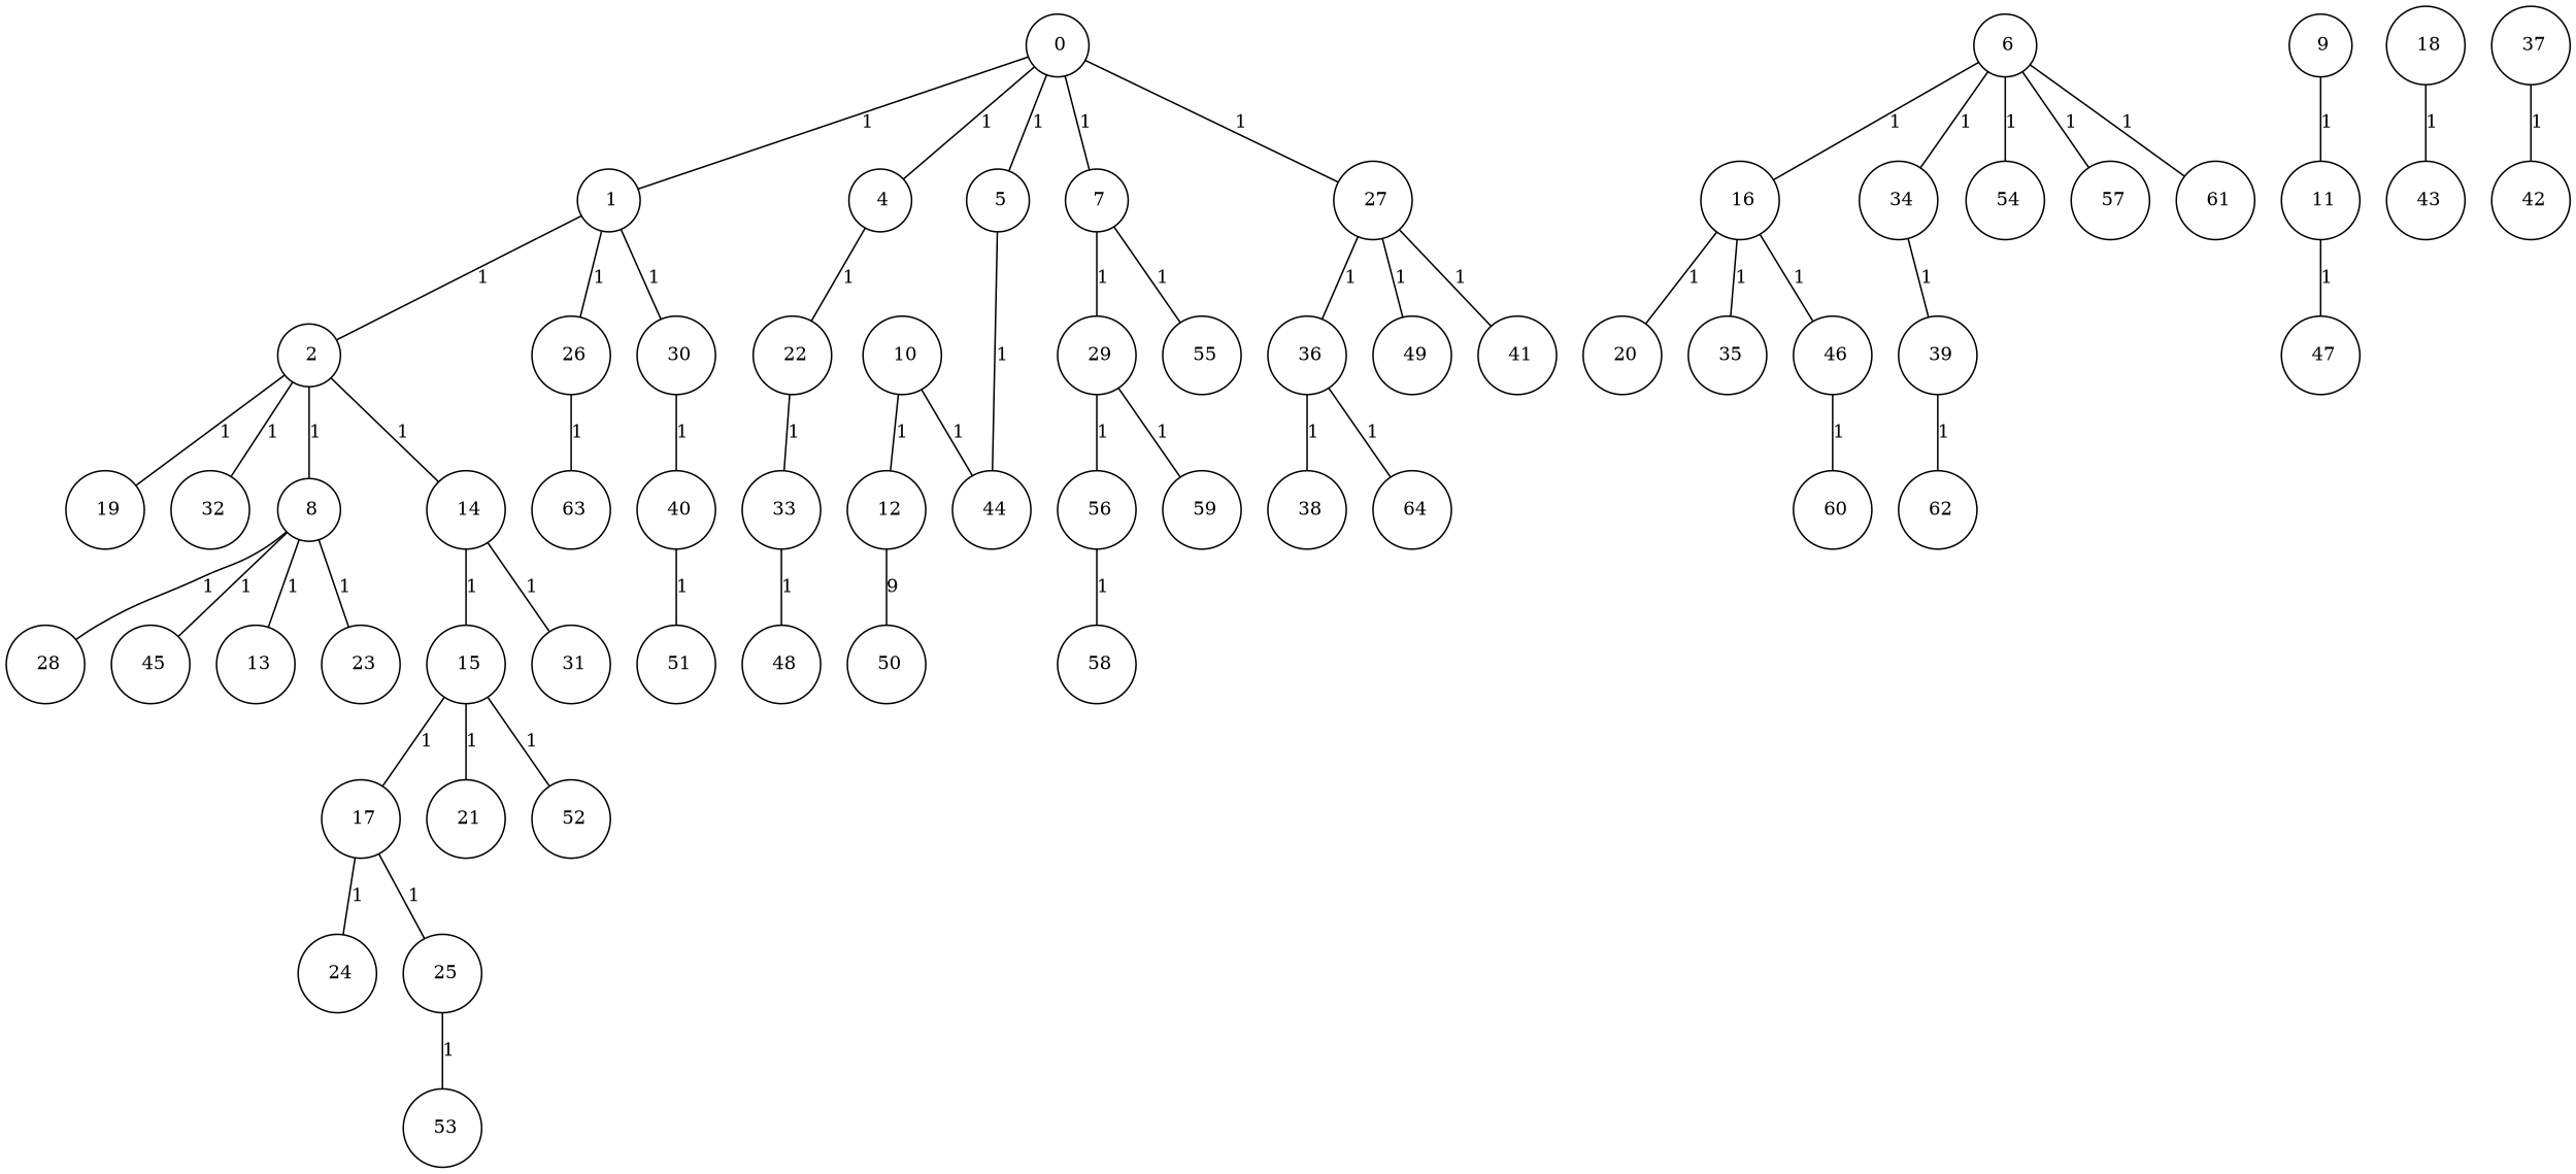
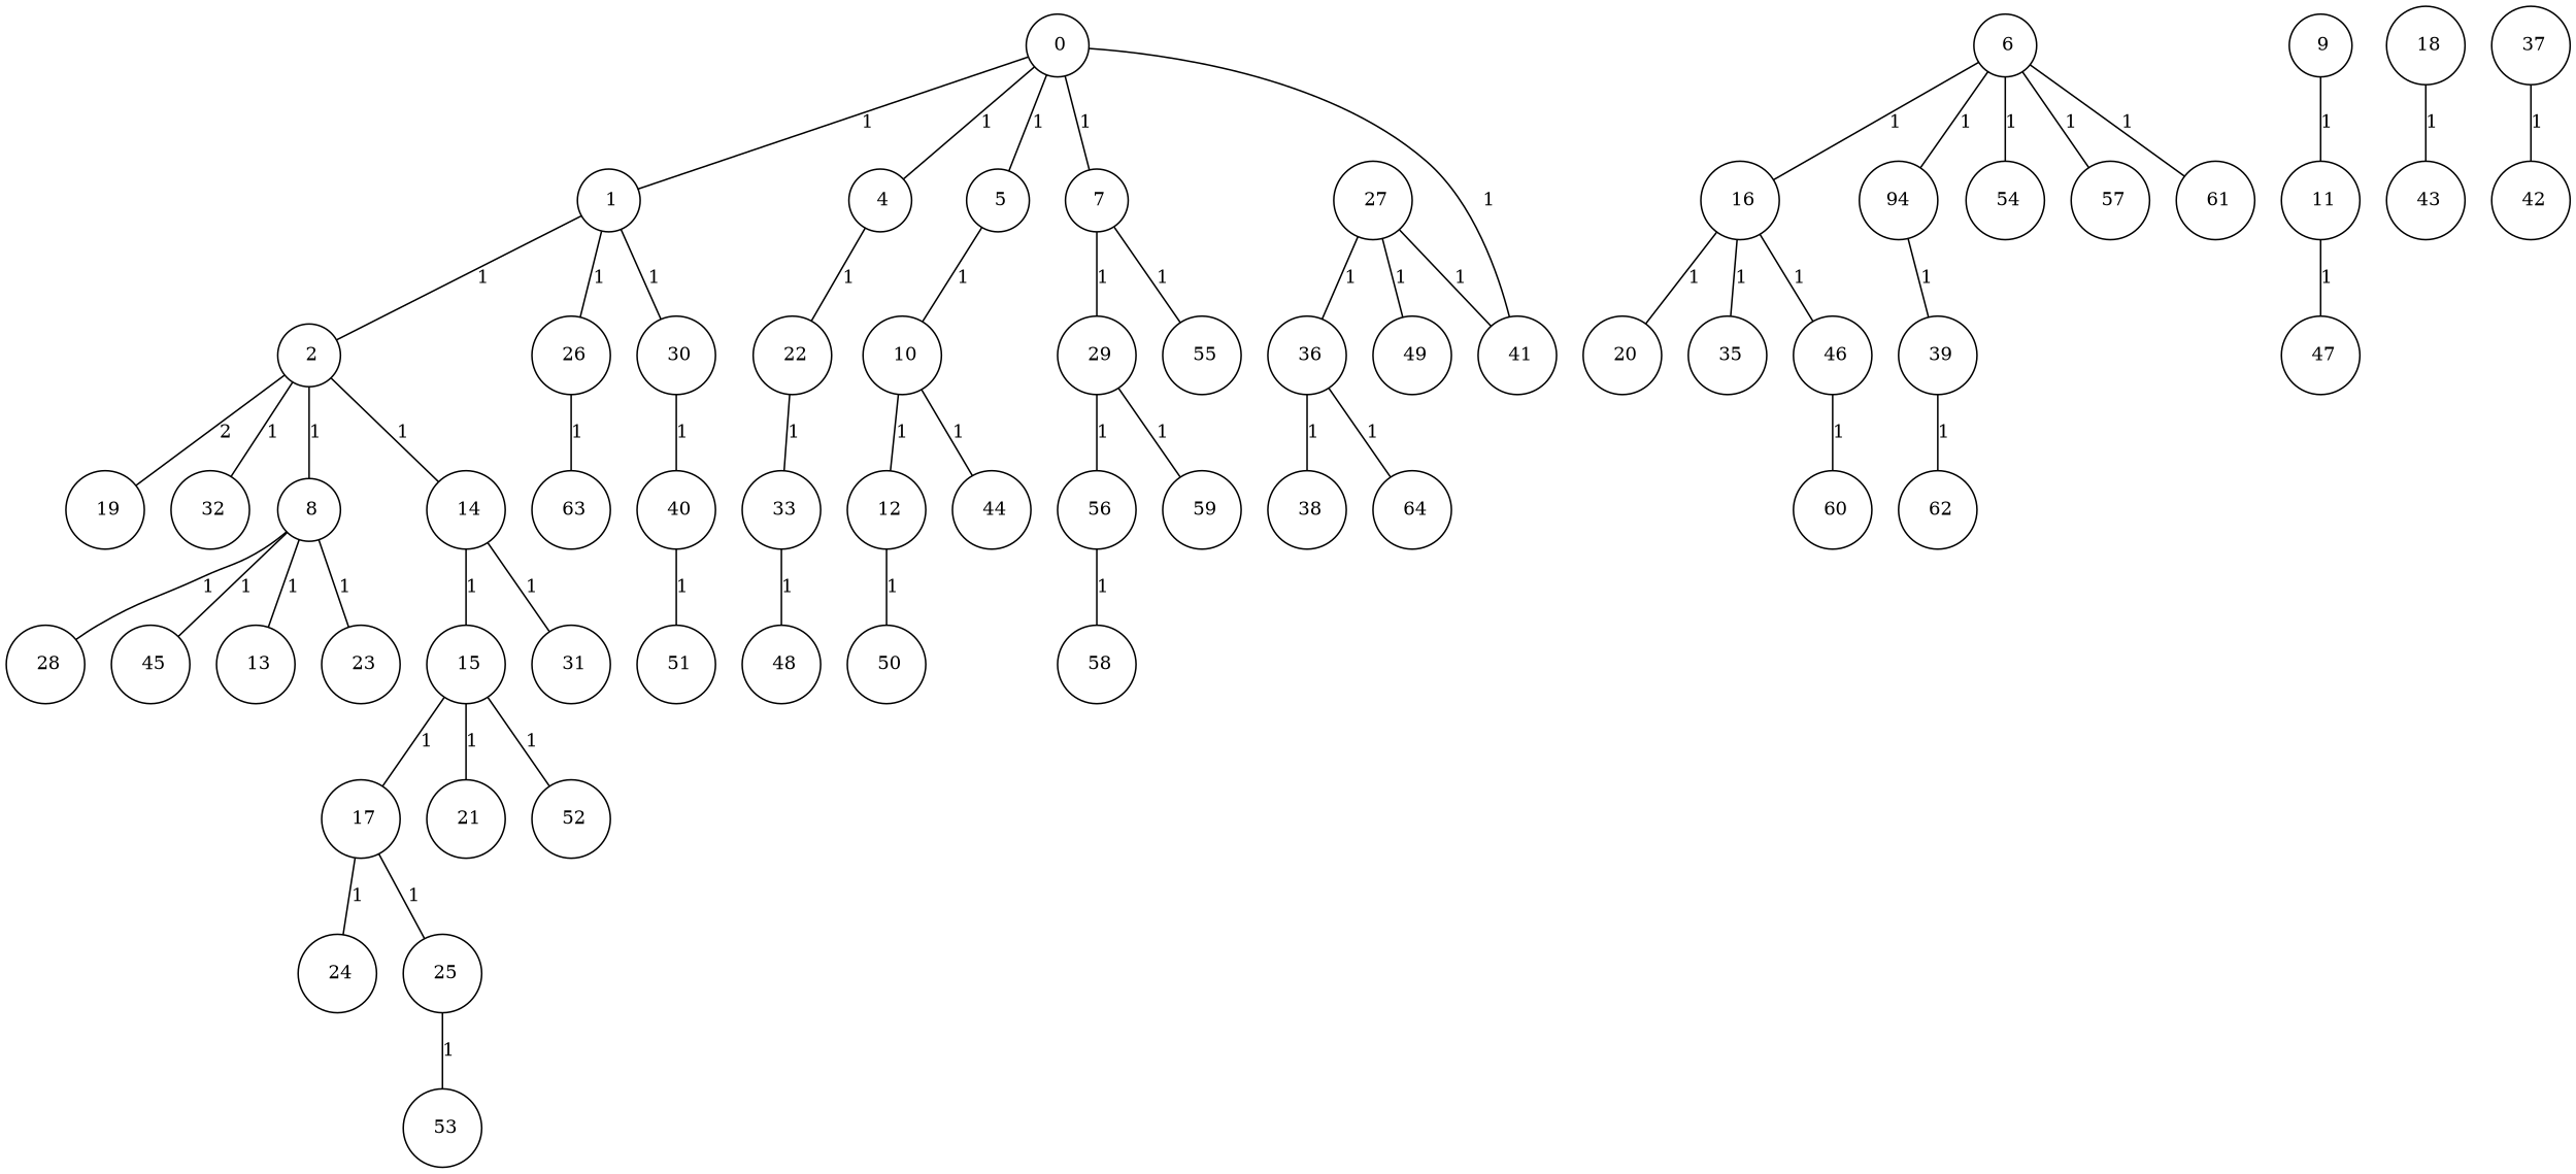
  graph {
    fixedsize="true;"
    node [color=black fontsize=12 hight=.12 shape=circle]
    edge [fontsize=12]
    n1 [label=" 0" width=.12]
    n2 [label=" 1" width=.12]
    n3 [label=" 4" width=.12]
    n4 [label=" 5" width=.12]
    n5 [label=" 7" width=.12]
    n6 [label=" 27" width=.12]
    n7 [label=" 2" width=.12]
    n8 [label=" 26" width=.12]
    n9 [label=" 30" width=.12]
    n10 [label=" 22" width=.12]
    n11 [label=" 10" width=.12]
    n12 [label=" 29" width=.12]
    n13 [label=" 55" width=.12]
    n14 [label=" 36" width=.12]
    n15 [label=" 41" width=.12]
    n16 [label=" 49" width=.12]
    n17 [label=" 8" width=.12]
    n18 [label=" 14" width=.12]
    n19 [label=" 19" width=.12]
    n20 [label=" 32" width=.12]
    n21 [label=" 63" width=.12]
    n22 [label=" 40" width=.12]
    n23 [label=" 13" width=.12]
    n24 [label=" 23" width=.12]
    n25 [label=" 28" width=.12]
    n26 [label=" 45" width=.12]
    n27 [label=" 15" width=.12]
    n28 [label=" 31" width=.12]
    n29 [label=" 6" width=.12]
    n30 [label=" 16" width=.12]
-   n31 [label=" 34" width=.12]
+   n31 [label=94 width=.12]
    n32 [label=" 54" width=.12]
    n33 [label=" 57" width=.12]
    n34 [label=" 61" width=.12]
    n35 [label=" 9" width=.12]
    n36 [label=" 11" width=.12]
    n37 [label=" 33" width=.12]
    n38 [label=" 12" width=.12]
    n39 [label=" 44" width=.12]
    n40 [label=" 20" width=.12]
    n41 [label=" 35" width=.12]
    n42 [label=" 46" width=.12]
    n43 [label=" 39" width=.12]
    n44 [label=" 56" width=.12]
    n45 [label=" 59" width=.12]
    n46 [label=" 47" width=.12]
    n47 [label=" 50" width=.12]
    n48 [label=" 17" width=.12]
    n49 [label=" 21" width=.12]
    n50 [label=" 52" width=.12]
    n51 [label=" 24" width=.12]
    n52 [label=" 25" width=.12]
    n53 [label=" 60" width=.12]
    n54 [label=" 18" width=.12]
    n55 [label=" 43" width=.12]
    n56 [label=" 53" width=.12]
    n57 [label=" 48" width=.12]
    n58 [label=" 38" width=.12]
    n59 [label=" 64" width=.12]
    n60 [label=" 58" width=.12]
    n61 [label=" 51" width=.12]
    n62 [label=" 37" width=.12]
    n63 [label=" 42" width=.12]
    n64 [label=" 62" width=.12]
    n1 -- n2 [label=1]
    n1 -- n3 [label=1]
    n1 -- n4 [label=1]
    n1 -- n5 [label=1]
-   n1 -- n6 [label=1]
+   n1 -- n15 [label=1]
    n2 -- n7 [label=1]
    n2 -- n8 [label=1]
    n2 -- n9 [label=1]
    n3 -- n10 [label=1]
-   n4 -- n39 [label=1]
+   n4 -- n11 [label=1]
    n5 -- n12 [label=1]
    n5 -- n13 [label=1]
    n6 -- n14 [label=1]
    n6 -- n15 [label=1]
    n6 -- n16 [label=1]
    n7 -- n17 [label=1]
    n7 -- n18 [label=1]
-   n7 -- n19 [label=1]
+   n7 -- n19 [label=2]
    n7 -- n20 [label=1]
    n8 -- n21 [label=1]
    n9 -- n22 [label=1]
    n10 -- n37 [label=1]
    n11 -- n38 [label=1]
    n11 -- n39 [label=1]
    n12 -- n44 [label=1]
    n12 -- n45 [label=1]
    n14 -- n58 [label=1]
    n14 -- n59 [label=1]
    n17 -- n23 [label=1]
    n17 -- n24 [label=1]
    n17 -- n25 [label=1]
    n17 -- n26 [label=1]
    n18 -- n27 [label=1]
    n18 -- n28 [label=1]
    n22 -- n61 [label=1]
    n27 -- n48 [label=1]
    n27 -- n49 [label=1]
    n27 -- n50 [label=1]
    n29 -- n30 [label=1]
    n29 -- n31 [label=1]
    n29 -- n32 [label=1]
    n29 -- n33 [label=1]
    n29 -- n34 [label=1]
    n30 -- n40 [label=1]
    n30 -- n41 [label=1]
    n30 -- n42 [label=1]
    n31 -- n43 [label=1]
    n35 -- n36 [label=1]
    n36 -- n46 [label=1]
    n37 -- n57 [label=1]
-   n38 -- n47 [label=9]
+   n38 -- n47 [label=1]
    n42 -- n53 [label=1]
    n43 -- n64 [label=1]
    n44 -- n60 [label=1]
    n48 -- n51 [label=1]
    n48 -- n52 [label=1]
    n52 -- n56 [label=1]
    n54 -- n55 [label=1]
    n62 -- n63 [label=1]
  }
